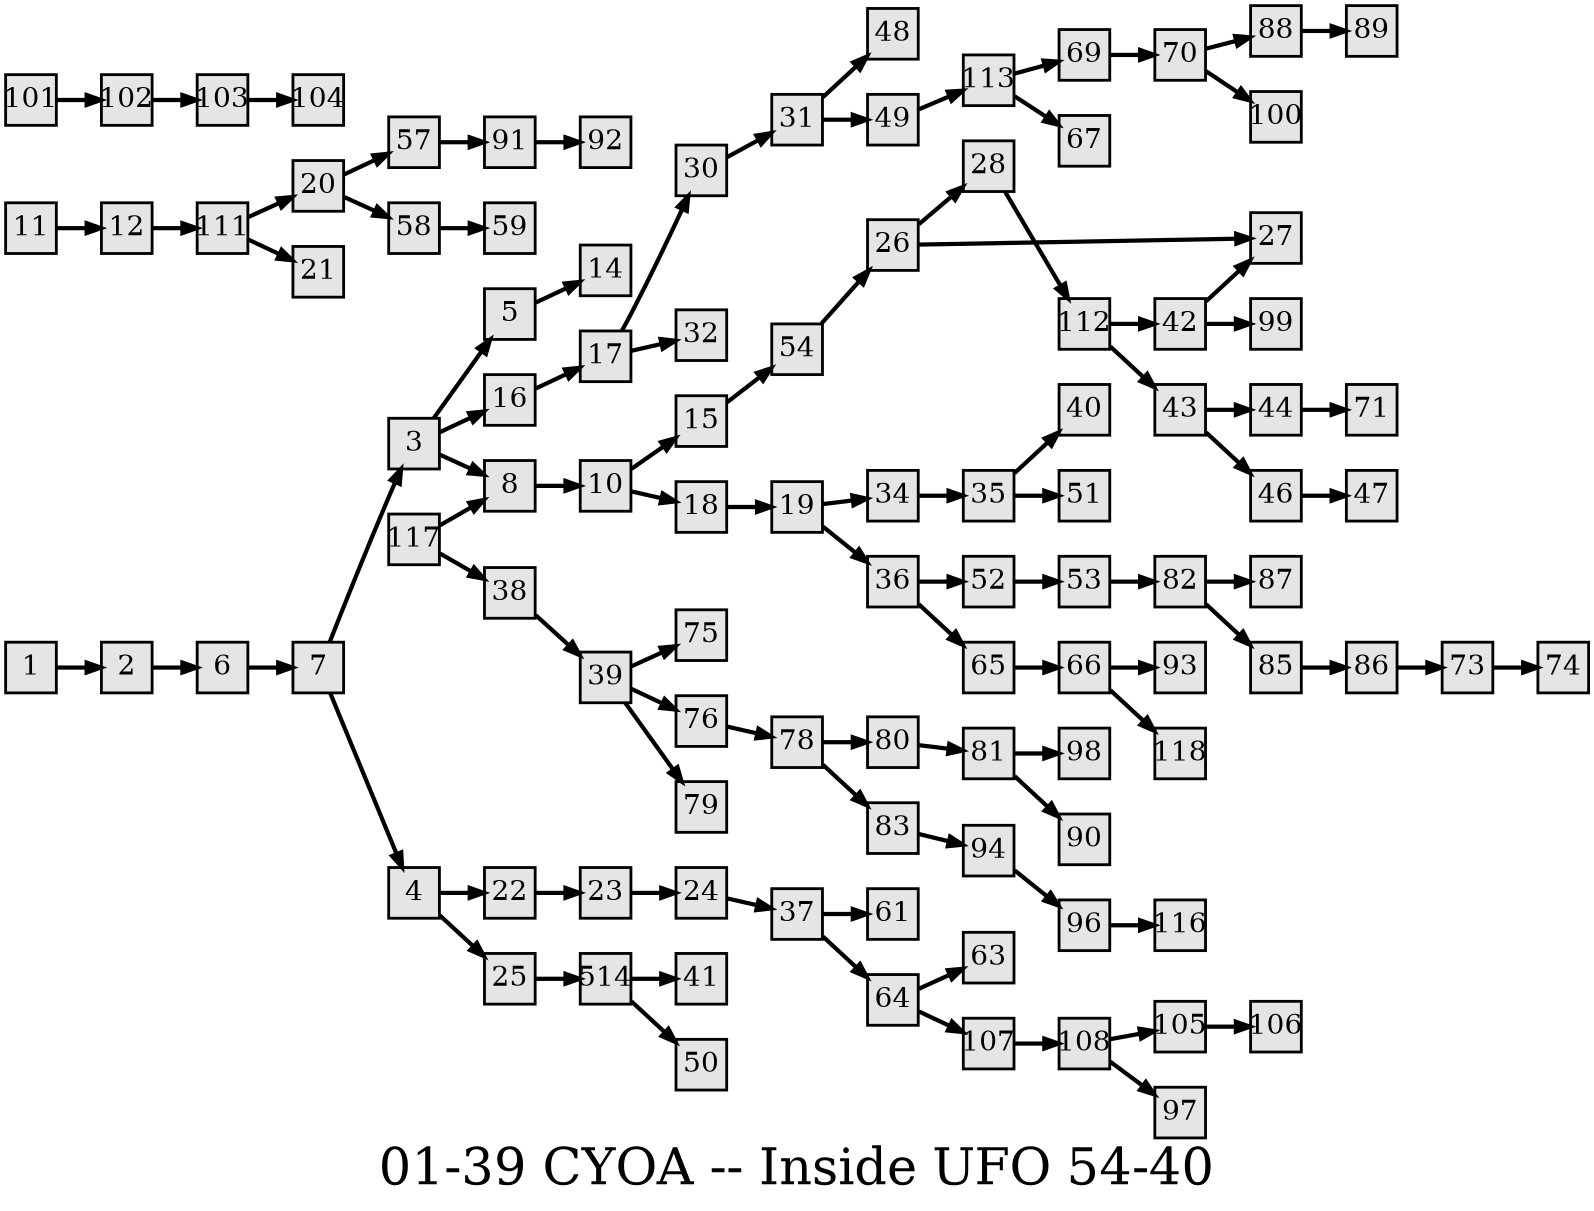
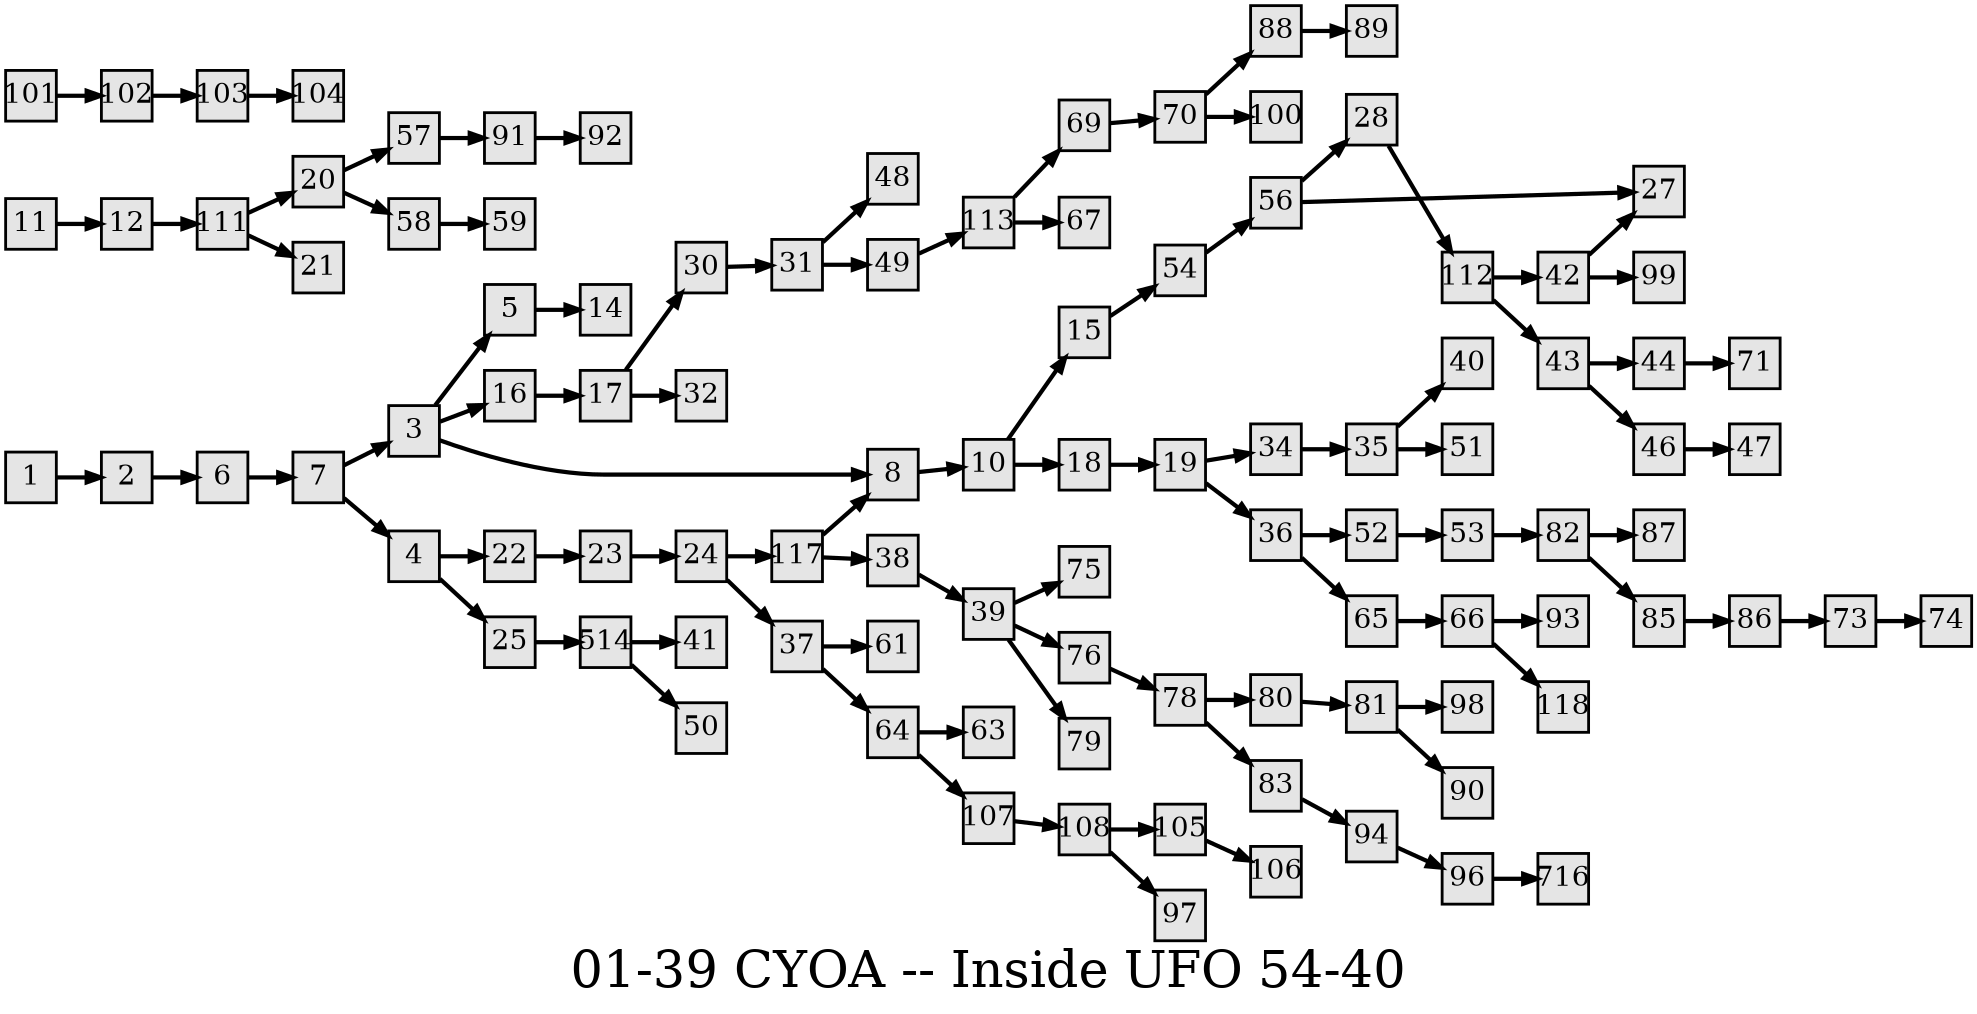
  digraph {
    fontsize=36
    label="01-39 CYOA -- Inside UFO 54-40"
    nodesep=0.35
    ordering=out
    rankdir=LR
    ranksep=0.45
    node [fillcolor=grey90 fixedsize=true fontsize=20 labelfloat=true margin="0,0" penwidth=2 regular=true shape=rect style=filled]
    edge [fontsize=12 labelfloat=true penwidth=3]
    1
    2
    6
    7
    3
    4
    5
    16
    8
    14
    17
    10
    11
    12
    30
    32
    15
    18
    22
    25
    23
    n22 [label=514]
    24
    41
    50
    111
    54
    19
-   56 [label=26]
+   56
    34
    36
    20
    21
    57
    58
    28
    27
    31
    48
    49
    117
    38
    35
    52
    65
    40
    51
    53
    66
    91
    59
    92
    37
    61
    64
    63
    107
    39
    112
    42
    43
    99
    44
    46
    113
    69
    67
    82
    93
    118
    108
    75
    76
    79
    78
    80
    83
    71
    47
    70
    87
    85
    86
    105
    97
    88
    100
    89
    73
    74
    81
    94
    98
    90
    96
-   116
+   116 [label=716]
    101
    102
    103
    104
    106
    1 -> 2
    2 -> 6
    6 -> 7
    7 -> 3
    7 -> 4
    3 -> 5
    3 -> 16
    3 -> 8
    4 -> 22
    4 -> 25
    5 -> 14
    16 -> 17
    8 -> 10
    17 -> 30
    17 -> 32
    10 -> 15
    10 -> 18
    11 -> 12
    12 -> 111
    30 -> 31
    15 -> 54
    18 -> 19
    22 -> 23
    25 -> n22
    23 -> 24
    n22 -> 41
    n22 -> 50
+   24 -> 117
    24 -> 37
    111 -> 20
    111 -> 21
    54 -> 56
    19 -> 34
    19 -> 36
    56 -> 28
    56 -> 27
    34 -> 35
    36 -> 52
    36 -> 65
    20 -> 57
    20 -> 58
    57 -> 91
    58 -> 59
    28 -> 112
    31 -> 48
    31 -> 49
    49 -> 113
    117 -> 8
    117 -> 38
    38 -> 39
    35 -> 40
    35 -> 51
    52 -> 53
    65 -> 66
    53 -> 82
    66 -> 93
    66 -> 118
    91 -> 92
    37 -> 61
    37 -> 64
    64 -> 63
    64 -> 107
    107 -> 108
    39 -> 75
    39 -> 76
    39 -> 79
    112 -> 42
    112 -> 43
    42 -> 27
    42 -> 99
    43 -> 44
    43 -> 46
    44 -> 71
    46 -> 47
    113 -> 69
    113 -> 67
    69 -> 70
    82 -> 87
    82 -> 85
    108 -> 105
    108 -> 97
    76 -> 78
    78 -> 80
    78 -> 83
    80 -> 81
    83 -> 94
    70 -> 88
    70 -> 100
    85 -> 86
    86 -> 73
    105 -> 106
    88 -> 89
    73 -> 74
    81 -> 98
    81 -> 90
    94 -> 96
    96 -> 116
    101 -> 102
    102 -> 103
    103 -> 104
  }
